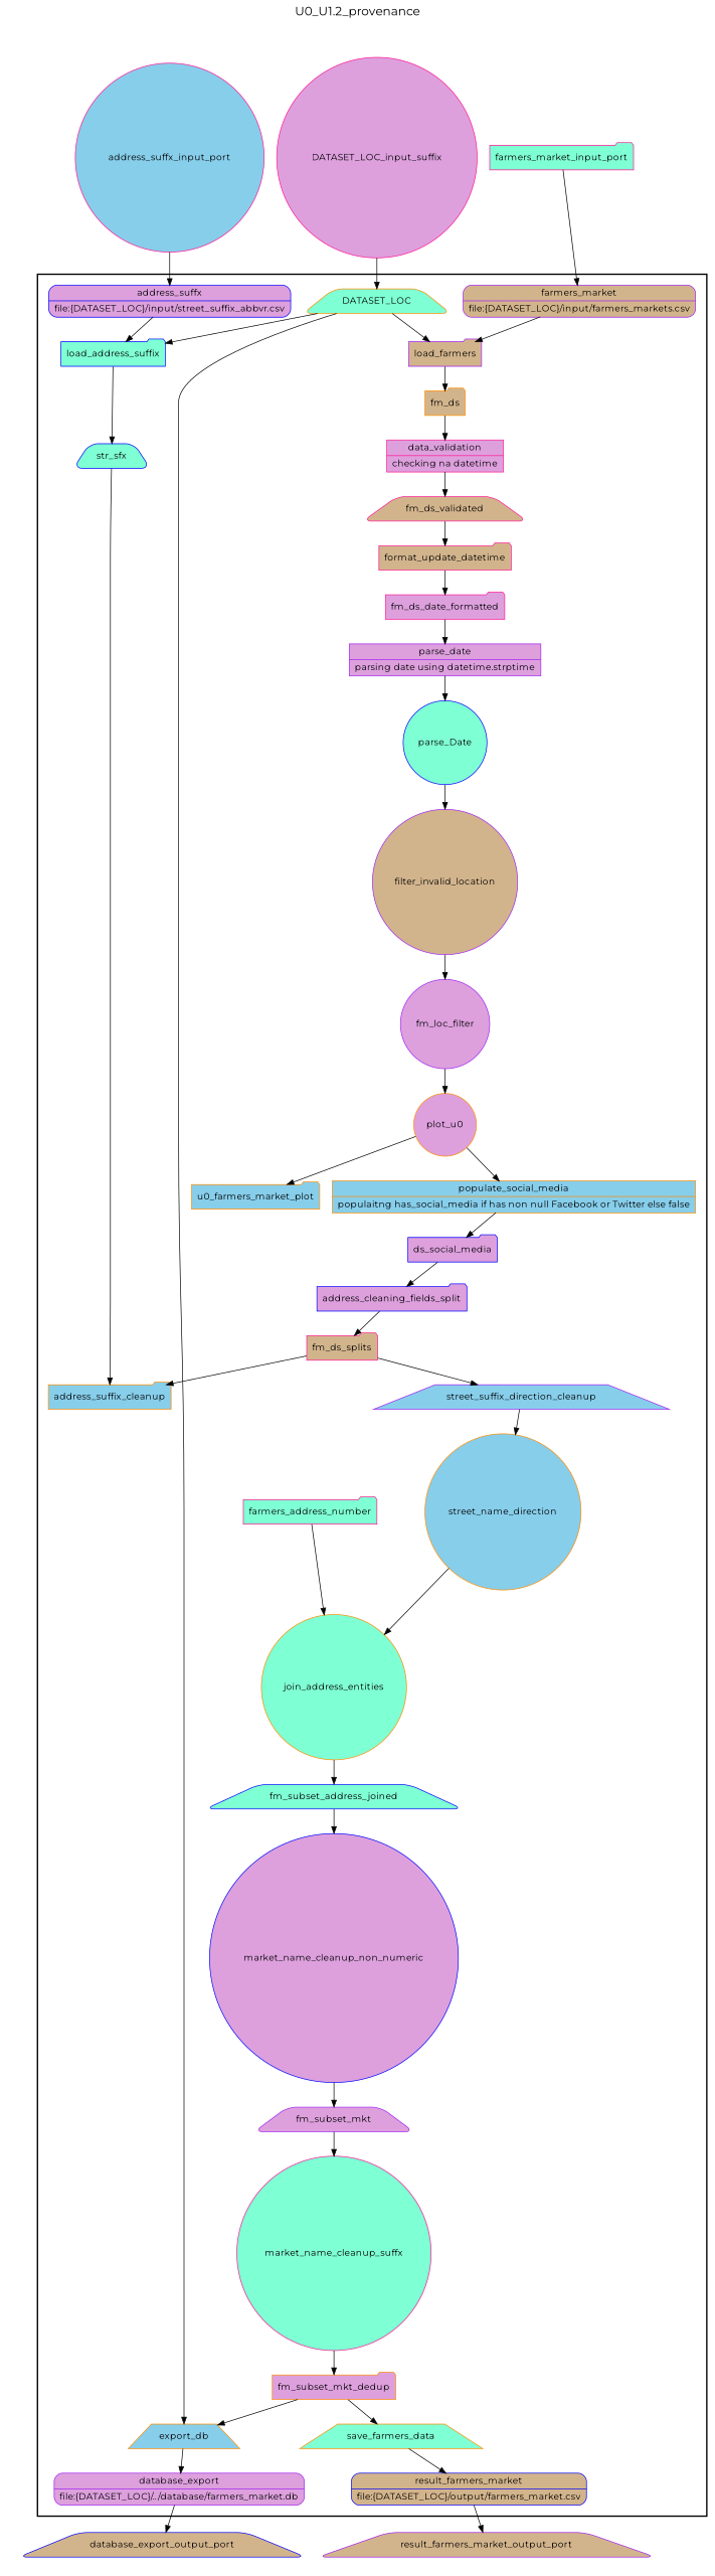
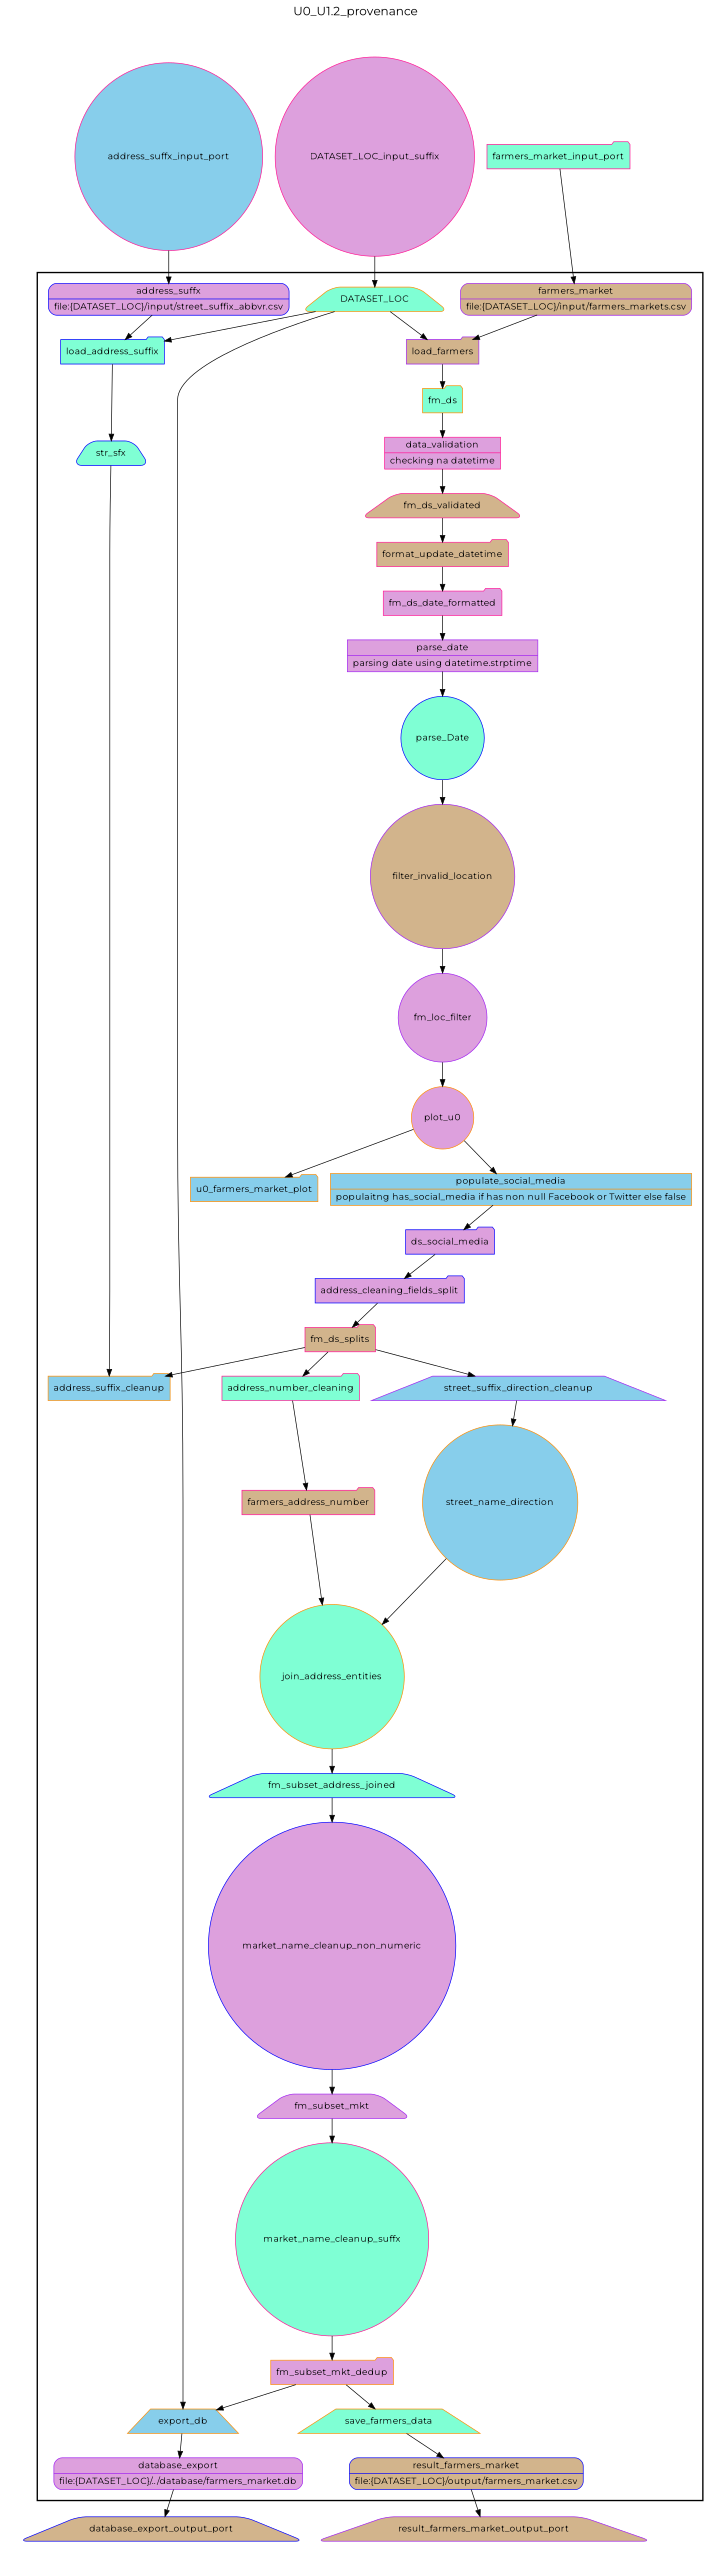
  digraph {
    fontname=Montserrat
    fontsize=18
    label="U0_U1.2_provenance"
    labelloc=t
    rankdir=TB
    node [color=darkorange fillcolor=plum fontname=Montserrat peripheries=1 shape=folder style="rounded,filled"]
    edge [fontname=Montserrat]
    load_farmers [color=purple fillcolor=tan style=filled]
-   fm_ds [fillcolor=tan]
+   fm_ds [fillcolor=aquamarine]
    n3 [color=deeppink label="{<f0> data_validation |<f1> checking na datetime}" rankdir=LR shape=record style=filled]
    fm_ds_validated [color=deeppink fillcolor=tan shape=trapezium]
    format_update_datetime [color=deeppink fillcolor=tan style=filled]
    fm_ds_date_formatted [color=deeppink]
    n7 [color=purple label="{<f0> parse_date |<f1> parsing date using datetime.strptime}" rankdir=LR shape=record style=filled]
    parse_Date [color=blue fillcolor=aquamarine shape=circle]
    filter_invalid_location [color=purple fillcolor=tan shape=circle style=filled]
    fm_loc_filter [color=purple shape=circle]
    plot_u0 [shape=circle style=filled]
    u0_farmers_market_plot [fillcolor=skyblue]
    n13 [fillcolor=skyblue label="{<f0> populate_social_media |<f1> populaitng has_social_media if has non null Facebook or Twitter else false}" rankdir=LR shape=record style=filled]
    ds_social_media [color=blue]
    address_cleaning_fields_split [color=blue style=filled]
    fm_ds_splits [color=deeppink fillcolor=tan]
-   farmers_address_number [color=deeppink fillcolor=aquamarine]
+   address_number_cleaning [color=deeppink fillcolor=aquamarine style=filled]
+   farmers_address_number [color=deeppink fillcolor=tan]
    load_address_suffix [color=blue fillcolor=aquamarine style=filled]
    str_sfx [color=blue fillcolor=aquamarine shape=trapezium]
    address_suffix_cleanup [fillcolor=skyblue style=filled]
    street_suffix_direction_cleanup [color=purple fillcolor=skyblue shape=trapezium style=filled]
    street_name_direction [fillcolor=skyblue shape=circle]
    join_address_entities [fillcolor=aquamarine shape=circle style=filled]
    fm_subset_address_joined [color=blue fillcolor=aquamarine shape=trapezium]
    market_name_cleanup_non_numeric [color=blue shape=circle style=filled]
    fm_subset_mkt [color=purple shape=trapezium]
    n28 [color=deeppink fillcolor=aquamarine label=market_name_cleanup_suffx shape=circle style=filled]
    fm_subset_mkt_dedup
    save_farmers_data [fillcolor=aquamarine shape=trapezium style=filled]
    n31 [color=blue fillcolor=tan label="{<f0> result_farmers_market |<f1> file\:\{DATASET_LOC\}/output/farmers_market.csv}" rankdir=LR shape=record]
    export_db [fillcolor=skyblue shape=trapezium style=filled]
    n33 [color=purple label="{<f0> database_export |<f1> file\:\{DATASET_LOC\}/../database/farmers_market.db}" rankdir=LR shape=record]
    n34 [color=purple fillcolor=tan label="{<f0> farmers_market |<f1> file\:\{DATASET_LOC\}/input/farmers_markets.csv}" rankdir=LR shape=record]
    n35 [color=blue label="{<f0> address_suffx |<f1> file\:\{DATASET_LOC\}/input/street_suffix_abbvr.csv}" rankdir=LR shape=record]
    DATASET_LOC [fillcolor=aquamarine shape=trapezium]
    n37 [color=deeppink label=DATASET_LOC_input_suffix shape=circle width=0.2]
    farmers_market_input_port [color=deeppink fillcolor=aquamarine width=0.2]
    address_suffx_input_port [color=deeppink fillcolor=skyblue shape=circle width=0.2]
    result_farmers_market_output_port [color=purple fillcolor=tan shape=trapezium width=0.2]
    database_export_output_port [color=blue fillcolor=tan shape=trapezium width=0.2]
    subgraph cluster_1 {
      color=black
      label=""
      penwidth=2
      subgraph cluster_2 {
        color=black
        label=""
        penwidth=0
        load_farmers
        fm_ds
        n3
        fm_ds_validated
        format_update_datetime
        fm_ds_date_formatted
        n7
        parse_Date
        filter_invalid_location
        fm_loc_filter
        plot_u0
        u0_farmers_market_plot
        n13
        ds_social_media
        address_cleaning_fields_split
        fm_ds_splits
+       address_number_cleaning
        farmers_address_number
        load_address_suffix
        str_sfx
        address_suffix_cleanup
        street_suffix_direction_cleanup
        street_name_direction
        join_address_entities
        fm_subset_address_joined
        market_name_cleanup_non_numeric
        fm_subset_mkt
        n28
        fm_subset_mkt_dedup
        save_farmers_data
        n31
        export_db
        n33
        n34
        n35
        DATASET_LOC
      }
    }
    subgraph cluster_3 {
      label=""
      penwidth=0
      subgraph cluster_4 {
        label=""
        penwidth=0
        n37
        farmers_market_input_port
        address_suffx_input_port
      }
    }
    subgraph cluster_5 {
      label=""
      penwidth=0
      subgraph cluster_6 {
        label=""
        penwidth=0
        result_farmers_market_output_port
        database_export_output_port
      }
    }
    load_farmers -> fm_ds
    fm_ds -> n3
    n3 -> fm_ds_validated
    fm_ds_validated -> format_update_datetime
    format_update_datetime -> fm_ds_date_formatted
    fm_ds_date_formatted -> n7
    n7 -> parse_Date
    parse_Date -> filter_invalid_location
    filter_invalid_location -> fm_loc_filter
    fm_loc_filter -> plot_u0
    plot_u0 -> u0_farmers_market_plot
    plot_u0 -> n13
    n13 -> ds_social_media
    ds_social_media -> address_cleaning_fields_split
    address_cleaning_fields_split -> fm_ds_splits
+   fm_ds_splits -> address_number_cleaning
    fm_ds_splits -> address_suffix_cleanup
    fm_ds_splits -> street_suffix_direction_cleanup
+   address_number_cleaning -> farmers_address_number
    farmers_address_number -> join_address_entities
    load_address_suffix -> str_sfx
    str_sfx -> address_suffix_cleanup
    street_suffix_direction_cleanup -> street_name_direction
    street_name_direction -> join_address_entities
    join_address_entities -> fm_subset_address_joined
    fm_subset_address_joined -> market_name_cleanup_non_numeric
    market_name_cleanup_non_numeric -> fm_subset_mkt
    fm_subset_mkt -> n28
    n28 -> fm_subset_mkt_dedup
    fm_subset_mkt_dedup -> save_farmers_data
    fm_subset_mkt_dedup -> export_db
    save_farmers_data -> n31
    n31 -> result_farmers_market_output_port
    export_db -> n33
    n33 -> database_export_output_port
    n34 -> load_farmers
    n35 -> load_address_suffix
    DATASET_LOC -> load_farmers
    DATASET_LOC -> load_address_suffix
    DATASET_LOC -> export_db
    n37 -> DATASET_LOC
    farmers_market_input_port -> n34
    address_suffx_input_port -> n35
  }
